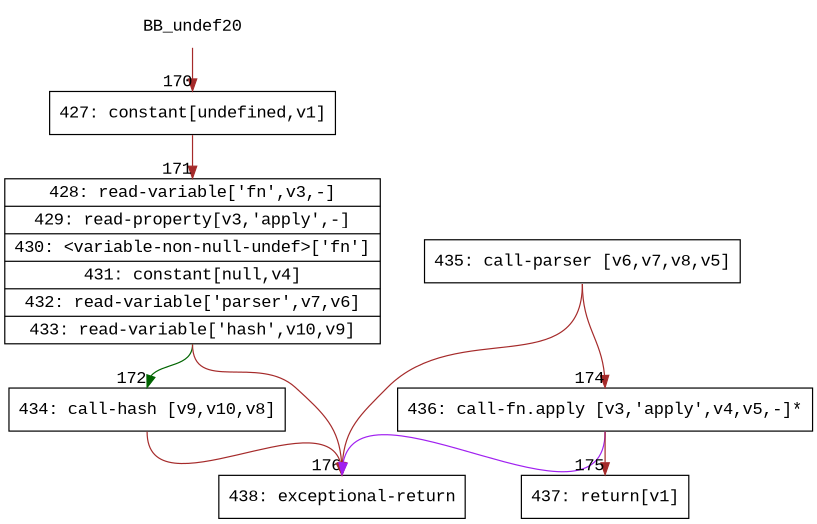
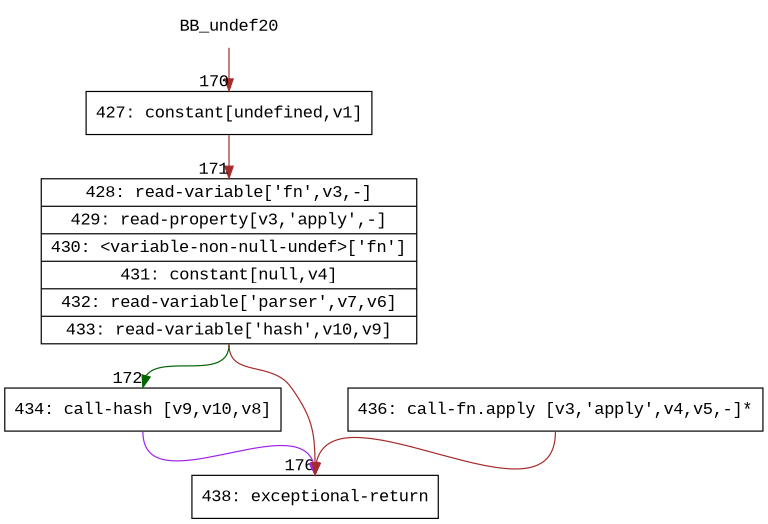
  digraph {
    fontname="Liberation Mono"
    rankdir=TD
    node [fontname="Liberation Mono" shape=record]
    edge [color=brown fontname="Liberation Mono" headport=n tailport=s]
    n1 [label=BB_undef20 shape=none]
    n2 [label="{427: constant[undefined,v1]}"]
    n3 [label="{428: read-variable['fn',v3,-]|429: read-property[v3,'apply',-]|430: \<variable-non-null-undef\>['fn']|431: constant[null,v4]|432: read-variable['parser',v7,v6]|433: read-variable['hash',v10,v9]}"]
    n4 [label="{434: call-hash [v9,v10,v8]}"]
    n5 [label="{438: exceptional-return}"]
-   n6 [label="{435: call-parser [v6,v7,v8,v5]}"]
    n7 [label="{436: call-fn.apply [v3,'apply',v4,v5,-]*}"]
-   n8 [label="{437: return[v1]}"]
    n1 -> n2 [headlabel="    170"]
    n2 -> n3 [headlabel="      171"]
    n3 -> n4 [color=darkgreen headlabel="      172"]
    n3 -> n5 [headlabel="      176"]
-   n4 -> n5
-   n6 -> n5
-   n6 -> n7 [headlabel="      174"]
-   n7 -> n5 [color=purple]
-   n7 -> n8 [headlabel="      175"]
+   n4 -> n5 [color=purple]
+   n7 -> n5
  }
